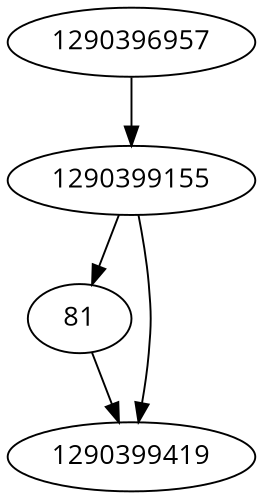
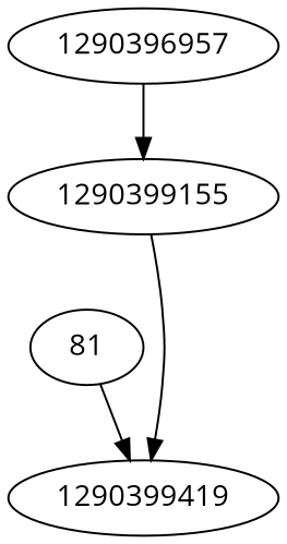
  strict digraph {
    fontname="Open Sans"
    node [fontname="Open Sans"]
    edge [fontname="Open Sans"]
    n1 [label=1290396957]
    1290399155
    81
    1290399419
    n1 -> 1290399155
-   1290399155 -> 81
    1290399155 -> 1290399419
    81 -> 1290399419
  }
